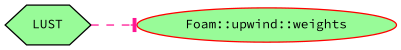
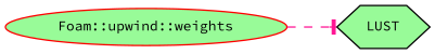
  digraph {
    rankdir=LR
    fontname="Source Code Pro"
    node [fillcolor=palegreen fontname="Source Code Pro" fontsize=10 style=filled]
    n1 [color=black fontcolor=black height=0.2 label=LUST shape=hexagon width=0.4]
    n2 [color=red height=0.2 label="Foam::upwind::weights" shape=ellipse width=0.4]
-   n1 -> n2 [color=deeppink fontname="Source Code Pro" fontsize=10 labelfontname=FreeSans labelfontsize=10 style=dashed arrowhead=tee]
+   n2 -> n1 [color=deeppink fontname="Source Code Pro" fontsize=10 labelfontname=FreeSans labelfontsize=10 style=dashed arrowhead=tee]
  }
